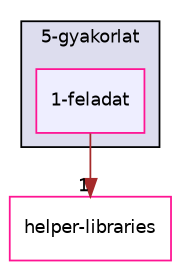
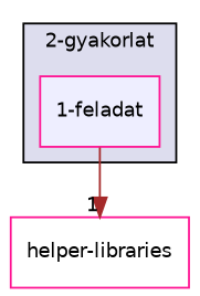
  digraph {
    compound=true
    node [fontname=Helvetica fontsize=10 shape=box color=deeppink]
    n1 [fillcolor="#eeeeff" label="1-feladat" pencolor=black style=filled]
    n2 [label="helper-libraries"]
    subgraph cluster_1 {
      bgcolor="#ddddee"
      fontname=Helvetica
      fontsize=10
-     label="5-gyakorlat"
+     label="2-gyakorlat"
      pencolor=black
      n1
    }
    n1 -> n2 [headlabel=1 labeldistance=1.5 labelfontname=Helvetica labelfontsize=10 color=brown]
  }
